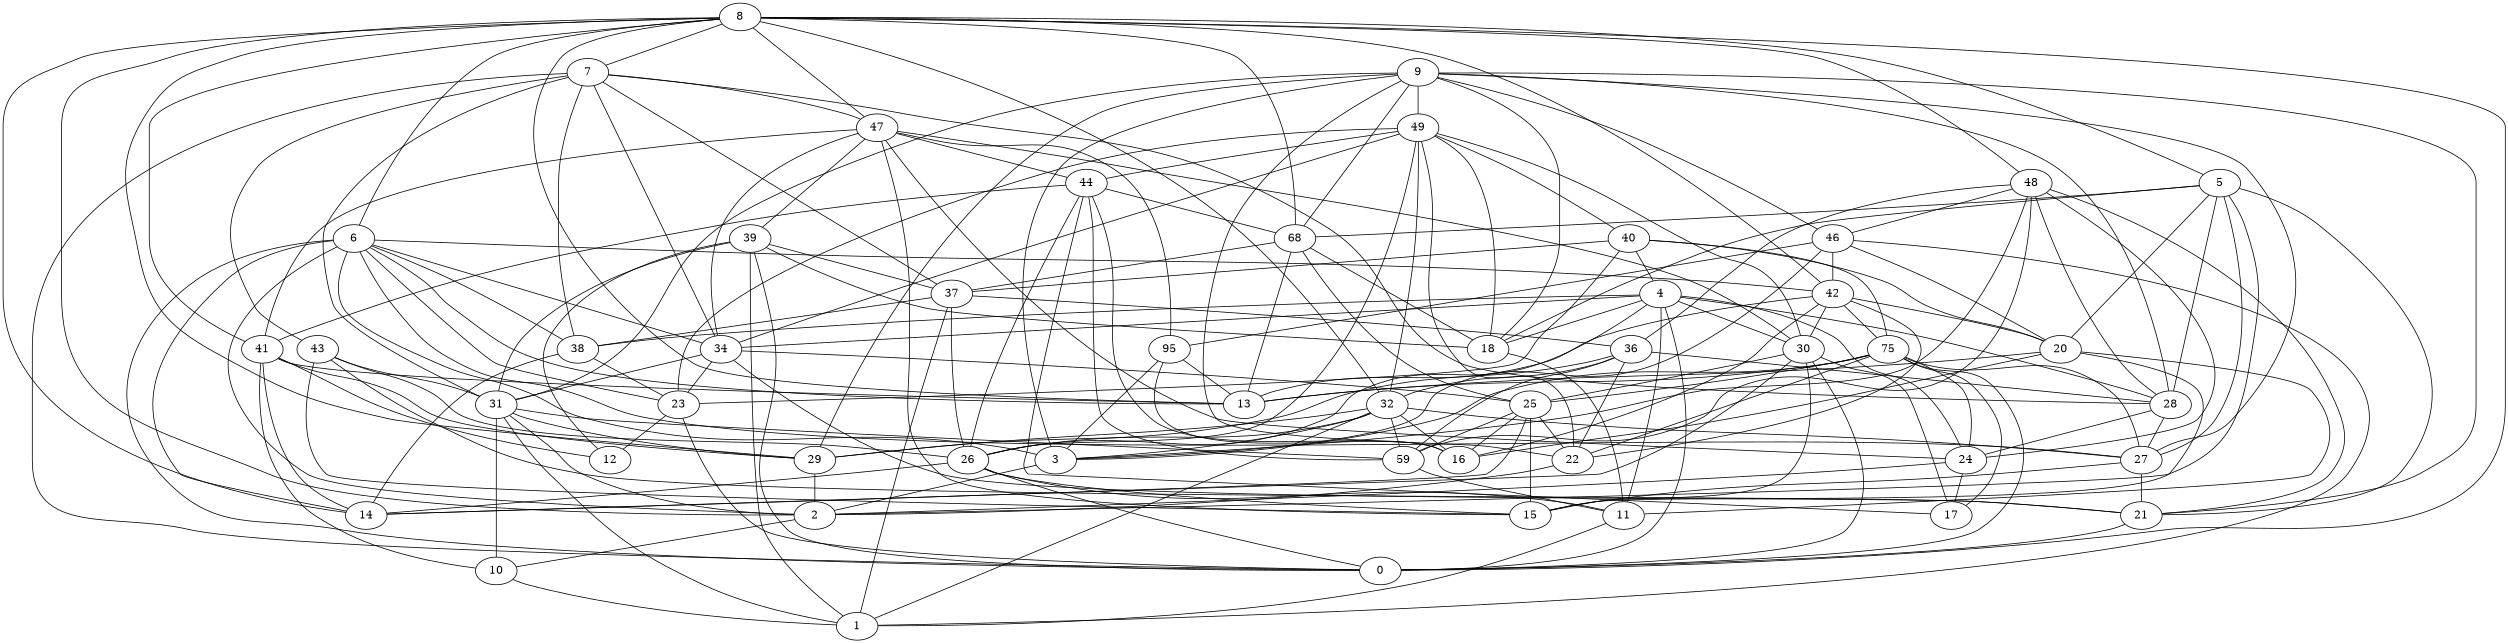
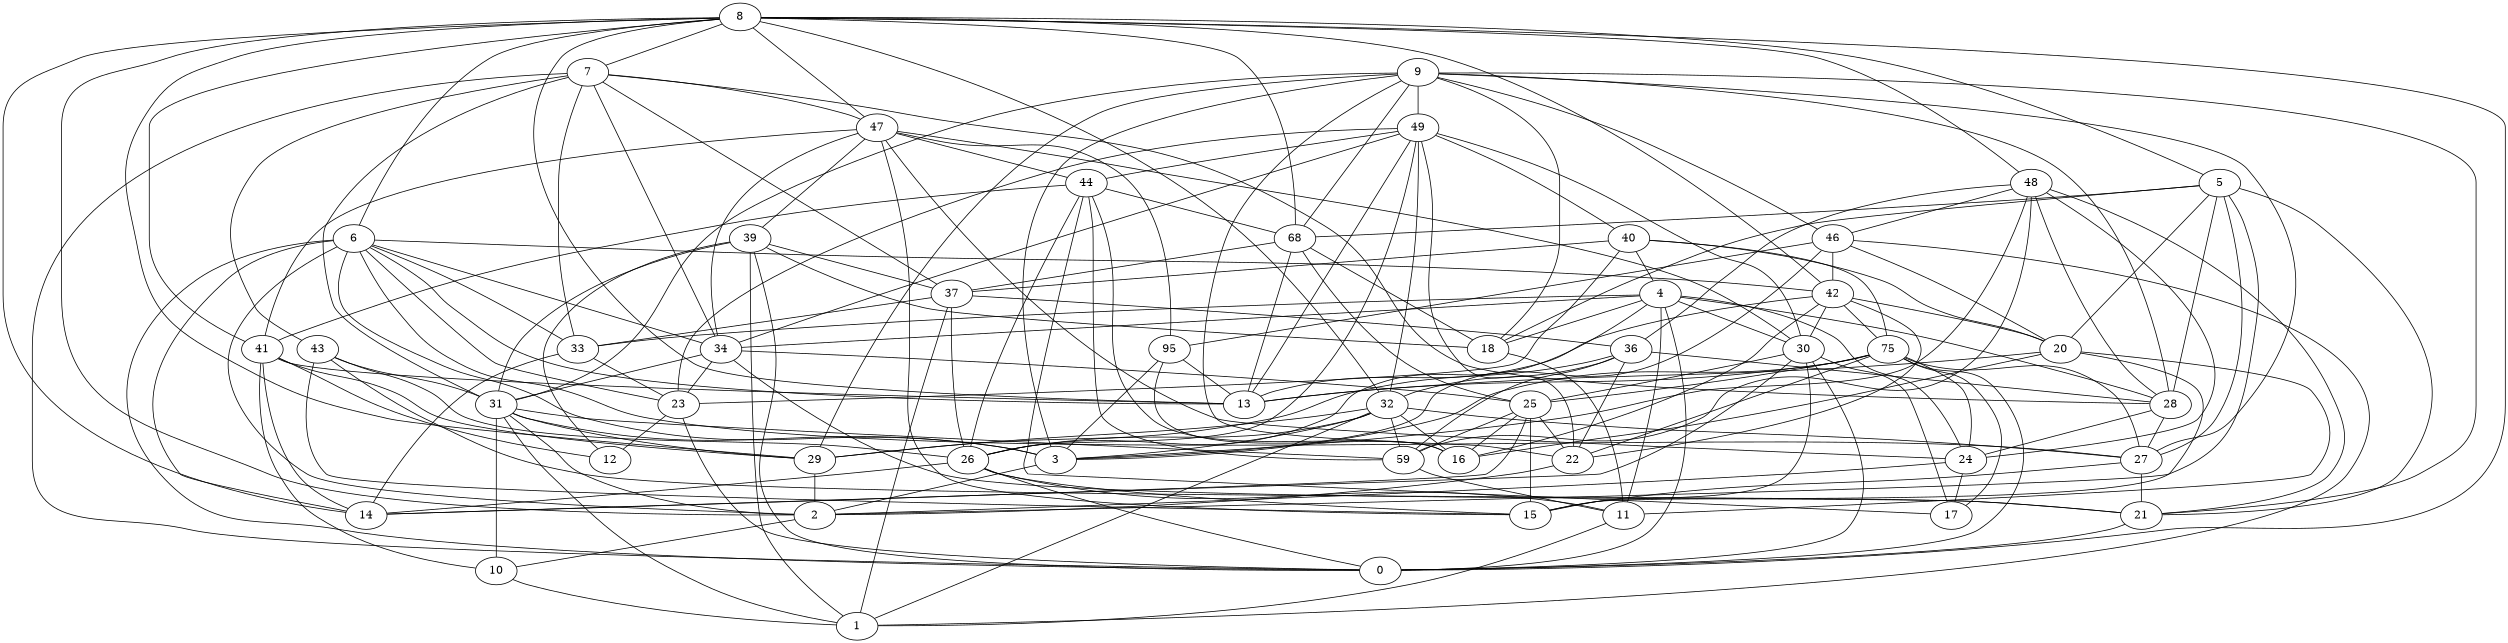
  digraph {
    edge [color=black dir=none]
    46
    n2 [label=95]
    20
    3
    42
    1
    13
    16
    11
    15
    5
    26
    2
    n14 [label=68]
    27
    18
    28
    21
    0
    14
    43
    31
    40
    37
    23
    n26 [label=75]
    4
    36
-   33 [label=38]
+   33
    12
    29
    32
    22
    n34 [label=59]
    47
    39
    30
    24
    44
    41
    34
    17
    25
    6
    10
    8
    7
    48
    9
    49
    subgraph sub_1 {
      46
      n2
      20
      3
      42
      1
      13
      16
      11
      15
      5
      26
      2
      n14
      27
      18
      28
      21
      0
      14
      43
      31
      40
      37
      23
      n26
      4
      36
      33
      12
      29
      32
      22
      n34
      47
      39
      30
      24
      44
      41
      34
      17
      25
      6
      10
      8
      7
      48
      9
      49
    }
    46 -> n2
    46 -> 20
    46 -> 3
    46 -> 42
    46 -> 1
    n2 -> 3
    n2 -> 13
    n2 -> 16
    20 -> 13
    20 -> 16
    20 -> 11
    20 -> 15
    3 -> 2
    42 -> 20
    42 -> 13
    42 -> 16
    42 -> n26
    42 -> 22
    42 -> 30
    11 -> 1
    5 -> 20
    5 -> 2
    5 -> n14
    5 -> 27
    5 -> 18
    5 -> 28
    5 -> 21
    26 -> 11
    26 -> 15
    26 -> 0
    26 -> 14
    2 -> 10
    n14 -> 13
    n14 -> 18
    n14 -> 37
    n14 -> 25
    27 -> 15
    27 -> 21
    18 -> 11
    28 -> 27
    28 -> 24
    21 -> 0
    43 -> 15
    43 -> 26
    43 -> 21
    43 -> 31
+   31 -> 3
    31 -> 1
    31 -> 2
    31 -> 29
    31 -> n34
    31 -> 10
    40 -> 20
    40 -> 37
    40 -> 23
    40 -> n26
    40 -> 4
    37 -> 1
    37 -> 26
    37 -> 36
    37 -> 33
    23 -> 0
    23 -> 12
    n26 -> 3
    n26 -> 13
    n26 -> 27
    n26 -> 0
    n26 -> 22
    n26 -> 24
    n26 -> 17
    n26 -> 25
    4 -> 11
    4 -> 26
    4 -> 18
    4 -> 28
    4 -> 0
    4 -> 33
    4 -> 30
    4 -> 24
    4 -> 34
    36 -> 28
    36 -> 29
    36 -> 32
    36 -> 22
    36 -> n34
    33 -> 14
    33 -> 23
    29 -> 2
    32 -> 3
    32 -> 1
    32 -> 16
    32 -> 26
    32 -> 27
    32 -> 29
    32 -> n34
    22 -> 2
    n34 -> 11
    47 -> n2
    47 -> 15
    47 -> 39
    47 -> 30
    47 -> 24
    47 -> 44
    47 -> 41
    47 -> 34
    39 -> 1
    39 -> 18
    39 -> 0
    39 -> 31
    39 -> 37
    39 -> 12
    30 -> 15
    30 -> 0
    30 -> 14
    30 -> 17
    30 -> 25
    24 -> 2
    24 -> 17
    44 -> 16
    44 -> 26
    44 -> n14
    44 -> n34
    44 -> 41
    44 -> 17
    41 -> 13
    41 -> 14
    41 -> 12
    41 -> 29
    41 -> 10
    34 -> 21
    34 -> 31
    34 -> 23
    34 -> 25
    25 -> 16
    25 -> 15
    25 -> 14
    25 -> 22
    25 -> n34
    6 -> 3
    6 -> 42
    6 -> 13
    6 -> 2
    6 -> 27
    6 -> 0
    6 -> 14
    6 -> 23
    6 -> 33
    6 -> 34
    10 -> 1
    8 -> 42
    8 -> 13
    8 -> 5
    8 -> 2
    8 -> n14
    8 -> 0
    8 -> 14
    8 -> 29
    8 -> 32
    8 -> 47
    8 -> 41
    8 -> 6
    8 -> 7
    8 -> 48
    7 -> 28
    7 -> 0
    7 -> 43
    7 -> 31
    7 -> 37
    7 -> 33
    7 -> 47
    7 -> 34
    48 -> 46
    48 -> 3
    48 -> 28
    48 -> 21
    48 -> 36
    48 -> n34
    48 -> 24
    9 -> 46
    9 -> 3
    9 -> n14
    9 -> 27
    9 -> 18
    9 -> 28
    9 -> 21
    9 -> 31
    9 -> 29
    9 -> 22
    9 -> 49
-   49 -> 18
+   49 -> 13
    49 -> 26
    49 -> 40
    49 -> 23
    49 -> 32
    49 -> 22
    49 -> 30
    49 -> 44
    49 -> 34
  }
